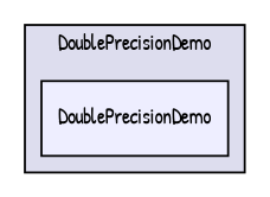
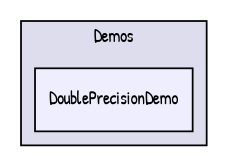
  digraph {
    compound=true
    fontname="Patrick Hand"
    n1 [fillcolor="#eeeeff" fontname="Patrick Hand" fontsize=10 label=DoublePrecisionDemo pencolor=black shape=box style=filled]
    subgraph cluster_1 {
      bgcolor="#ddddee"
      fontsize=10
-     label=DoublePrecisionDemo
+     label=Demos
      pencolor=black
      n1
    }
  }
